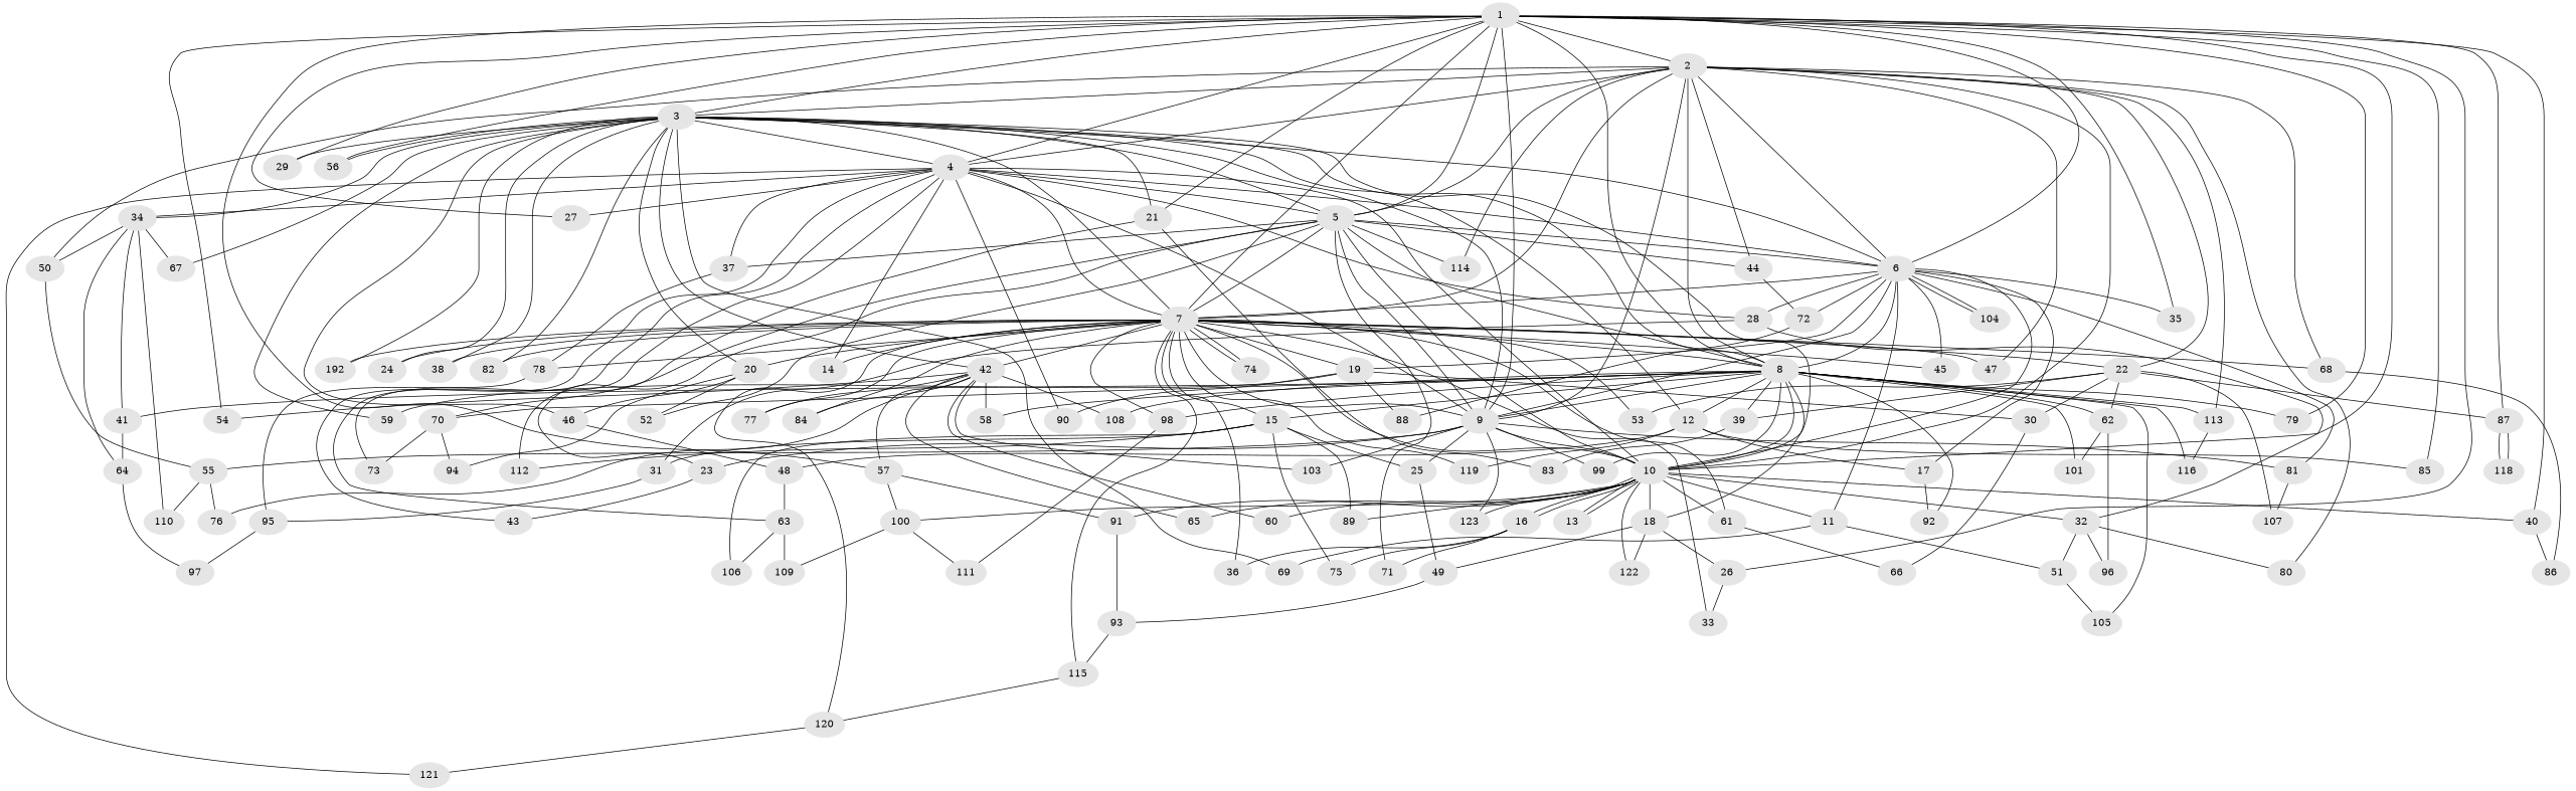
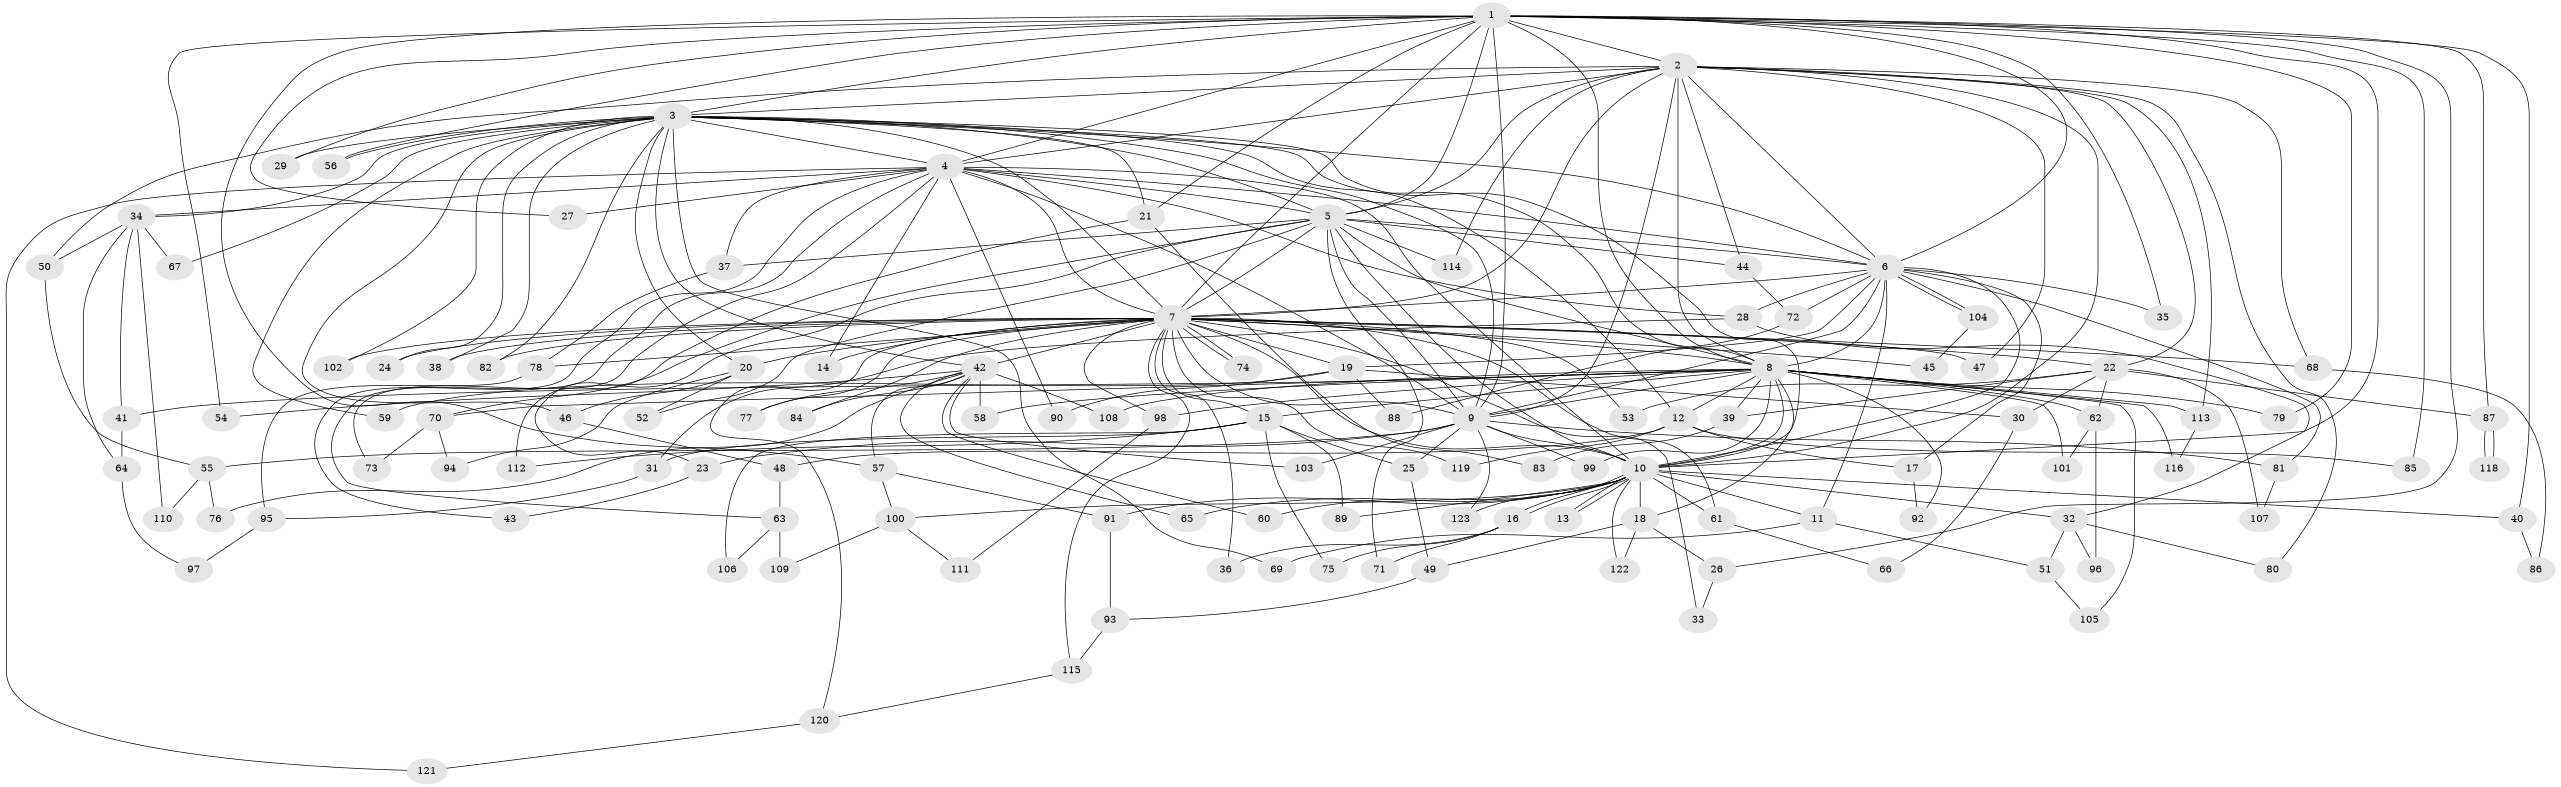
  graph {
    node [color=gray90 style=filled]
    1
    2
    3
    4
    5
    6
    7
    8
    9
    10
    21
    26
    27
    29
    35
    40
    54
    56
    57
    79
    85
    87
    22
    44
    47
    50
    68
    80
    113
    114
    12
    20
    24
    34
    38
    42
    46
    59
    67
    69
    82
-   102 [label=192]
+   102
    14
    28
    37
    43
    63
    73
    90
    121
    23
    52
    70
    71
    11
    17
    19
    45
    72
    81
    104
    15
    33
    36
    53
    61
    74
    77
    78
    84
    98
    115
    119
    120
    18
    39
    41
    58
    62
    92
    99
    101
    105
    108
    116
    25
    55
    103
    123
    13
    16
    32
    60
    65
    89
    91
    100
    122
    112
    83
    86
    118
    30
    107
    48
    94
    64
    110
    76
    31
    106
    109
    51
    88
    75
    66
    95
    111
    49
    96
    93
    97
    1 -- 2
    1 -- 3
    1 -- 4
    1 -- 5
    1 -- 6
    1 -- 7
    1 -- 8
    1 -- 9
    1 -- 10
    1 -- 21
    1 -- 26
    1 -- 27
    1 -- 29
    1 -- 35
    1 -- 40
    1 -- 54
    1 -- 56
    1 -- 57
    1 -- 79
    1 -- 85
    1 -- 87
    2 -- 3
    2 -- 4
    2 -- 5
    2 -- 6
    2 -- 7
    2 -- 8
    2 -- 9
    2 -- 10
    2 -- 22
    2 -- 44
    2 -- 47
    2 -- 50
    2 -- 68
    2 -- 80
    2 -- 113
    2 -- 114
    3 -- 4
    3 -- 5
    3 -- 6
    3 -- 7
    3 -- 8
    3 -- 9
    3 -- 10
    3 -- 21
    3 -- 29
    3 -- 56
    3 -- 12
    3 -- 20
    3 -- 24
    3 -- 34
    3 -- 38
    3 -- 42
    3 -- 46
    3 -- 59
    3 -- 67
    3 -- 69
    3 -- 82
    3 -- 102
    4 -- 5
    4 -- 6
    4 -- 7
    4 -- 9
    4 -- 10
    4 -- 27
    4 -- 34
    4 -- 14
    4 -- 28
    4 -- 37
    4 -- 43
    4 -- 63
    4 -- 73
    4 -- 90
    4 -- 121
    5 -- 6
    5 -- 7
    5 -- 8
    5 -- 9
    5 -- 10
    5 -- 44
    5 -- 114
    5 -- 37
    5 -- 23
    5 -- 52
    5 -- 70
    5 -- 71
    6 -- 7
    6 -- 8
    6 -- 9
    6 -- 10
    6 -- 35
    6 -- 28
    6 -- 11
    6 -- 17
    6 -- 19
-   6 -- 45
+   104 -- 45
    6 -- 72
    6 -- 81
    6 -- 104
    6 -- 104
    7 -- 8
    7 -- 9
    7 -- 10
    7 -- 22
    7 -- 47
    7 -- 68
    7 -- 20
    7 -- 24
    7 -- 38
    7 -- 42
    7 -- 82
    7 -- 102
    7 -- 14
    7 -- 19
    7 -- 45
    7 -- 15
    7 -- 33
    7 -- 36
    7 -- 53
    7 -- 61
    7 -- 74
    7 -- 74
    7 -- 77
    7 -- 78
    7 -- 84
    7 -- 98
    7 -- 115
    7 -- 119
    7 -- 120
    8 -- 9
    8 -- 10
    8 -- 79
    8 -- 113
    8 -- 12
    8 -- 70
    8 -- 15
    8 -- 98
    8 -- 18
    8 -- 39
    8 -- 41
    8 -- 58
    8 -- 62
    8 -- 92
    8 -- 99
    8 -- 101
    8 -- 105
    8 -- 108
    8 -- 116
    9 -- 10
    9 -- 23
    9 -- 81
    9 -- 99
    9 -- 25
    9 -- 55
    9 -- 103
    9 -- 123
    10 -- 40
    10 -- 11
    10 -- 61
    10 -- 18
    10 -- 123
    10 -- 13
    10 -- 13
    10 -- 16
    10 -- 16
    10 -- 32
    10 -- 60
    10 -- 65
    10 -- 89
    10 -- 91
    10 -- 100
    10 -- 122
    21 -- 112
    21 -- 83
    26 -- 33
    40 -- 86
    57 -- 91
    57 -- 100
    87 -- 118
    87 -- 118
    22 -- 87
    22 -- 53
    22 -- 39
    22 -- 62
    22 -- 30
    22 -- 107
    44 -- 72
    50 -- 55
    68 -- 86
    113 -- 116
    12 -- 85
    12 -- 17
    12 -- 119
    12 -- 48
    20 -- 46
    20 -- 52
    20 -- 94
    34 -- 50
    34 -- 67
    34 -- 41
    34 -- 64
    34 -- 110
    42 -- 54
    42 -- 57
    42 -- 77
    42 -- 84
    42 -- 58
    42 -- 108
    42 -- 103
    42 -- 60
    42 -- 65
    42 -- 76
    46 -- 48
    28 -- 32
    28 -- 31
    37 -- 78
    63 -- 106
    63 -- 109
    23 -- 43
    70 -- 73
    70 -- 94
    11 -- 69
    11 -- 51
    17 -- 92
    19 -- 59
    19 -- 90
    19 -- 30
    19 -- 88
    72 -- 88
    81 -- 107
    15 -- 25
    15 -- 89
    15 -- 112
    15 -- 31
    15 -- 106
    15 -- 75
    61 -- 66
    78 -- 95
    98 -- 111
    115 -- 120
    120 -- 121
    18 -- 26
    18 -- 122
    18 -- 49
    39 -- 83
    41 -- 64
    62 -- 101
    62 -- 96
    25 -- 49
    55 -- 110
    55 -- 76
    16 -- 71
    16 -- 36
    16 -- 75
    32 -- 80
    32 -- 51
    32 -- 96
    91 -- 93
    100 -- 109
    100 -- 111
    30 -- 66
    48 -- 63
    64 -- 97
    31 -- 95
    51 -- 105
    95 -- 97
    49 -- 93
    93 -- 115
  }
